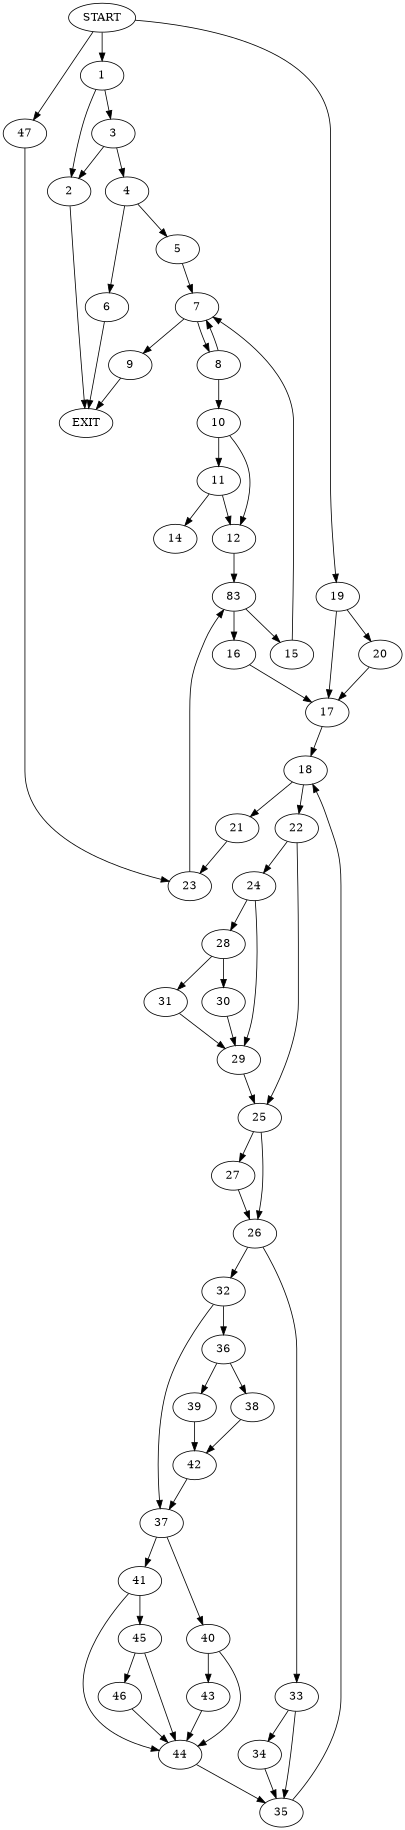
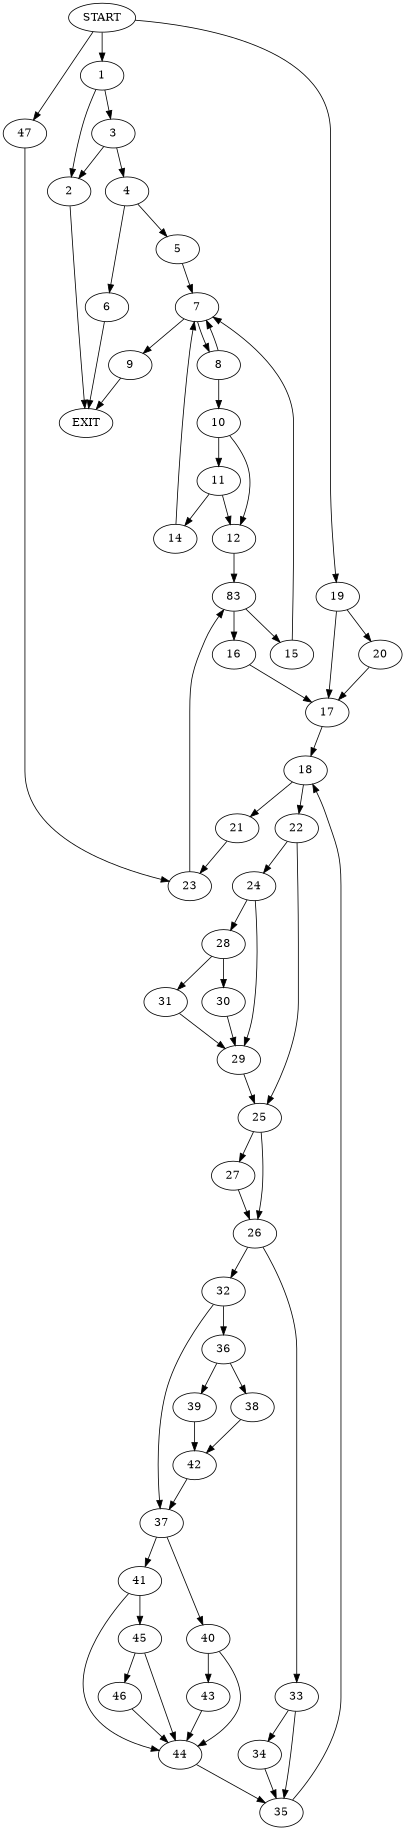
  digraph {
    n1 [label=START]
    1
    19
    47
    2
    3
    17
    20
    23
    n10 [label=EXIT]
    4
    5
    6
    7
    8
    9
    10
    11
    12
    14
    n21 [label=83]
    15
    16
    18
    21
    22
    24
    25
    28
    29
    26
    27
    30
    31
    32
    33
    36
    37
    34
    35
    38
    39
    40
    41
    42
    43
    44
    45
    46
    n1 -> 1
    n1 -> 19
    n1 -> 47
    1 -> 2
    1 -> 3
    19 -> 17
    19 -> 20
    47 -> 23
    2 -> n10
    3 -> 2
    3 -> 4
    17 -> 18
    20 -> 17
    23 -> n21
    4 -> 5
    4 -> 6
    5 -> 7
    6 -> n10
    7 -> 8
    7 -> 9
    8 -> 7
    8 -> 10
    9 -> n10
    10 -> 11
    10 -> 12
    11 -> 12
    11 -> 14
    12 -> n21
+   14 -> 7
    n21 -> 15
    n21 -> 16
    15 -> 7
    16 -> 17
    18 -> 21
    18 -> 22
    21 -> 23
    22 -> 24
    22 -> 25
    24 -> 28
    24 -> 29
    25 -> 26
    25 -> 27
    28 -> 30
    28 -> 31
    29 -> 25
    26 -> 32
    26 -> 33
    27 -> 26
    30 -> 29
    31 -> 29
    32 -> 36
    32 -> 37
    33 -> 34
    33 -> 35
    36 -> 38
    36 -> 39
    37 -> 40
    37 -> 41
    34 -> 35
    35 -> 18
    38 -> 42
    39 -> 42
    40 -> 43
    40 -> 44
    41 -> 44
    41 -> 45
    42 -> 37
    43 -> 44
    44 -> 35
    45 -> 44
    45 -> 46
    46 -> 44
  }
